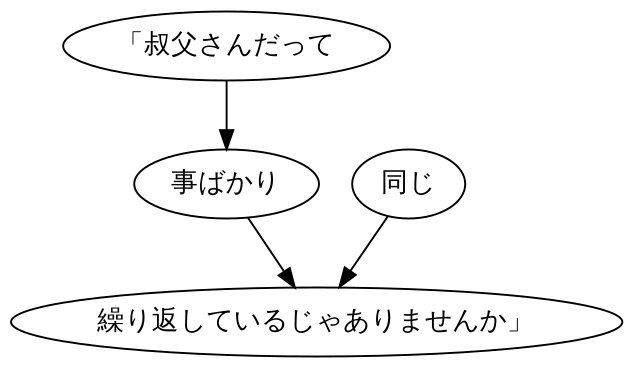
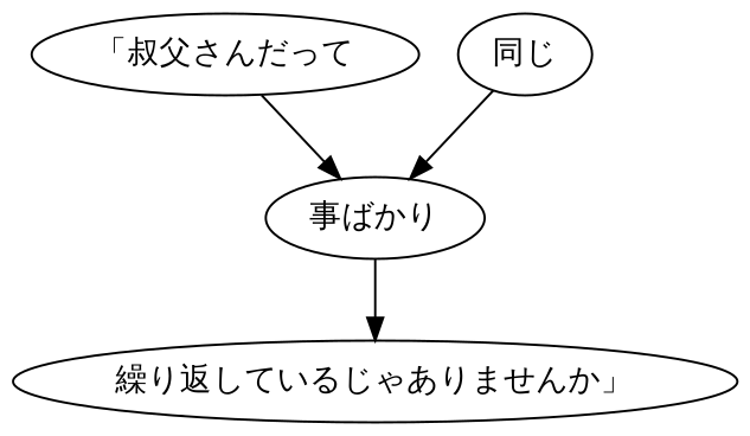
  digraph {
    n1 [label="「叔父さんだって"]
    n2 [label="事ばかり"]
    n3 [label="繰り返しているじゃありませんか」"]
    n4 [label="同じ"]
    n1 -> n2
    n2 -> n3
-   n4 -> n3
+   n4 -> n2
  }
